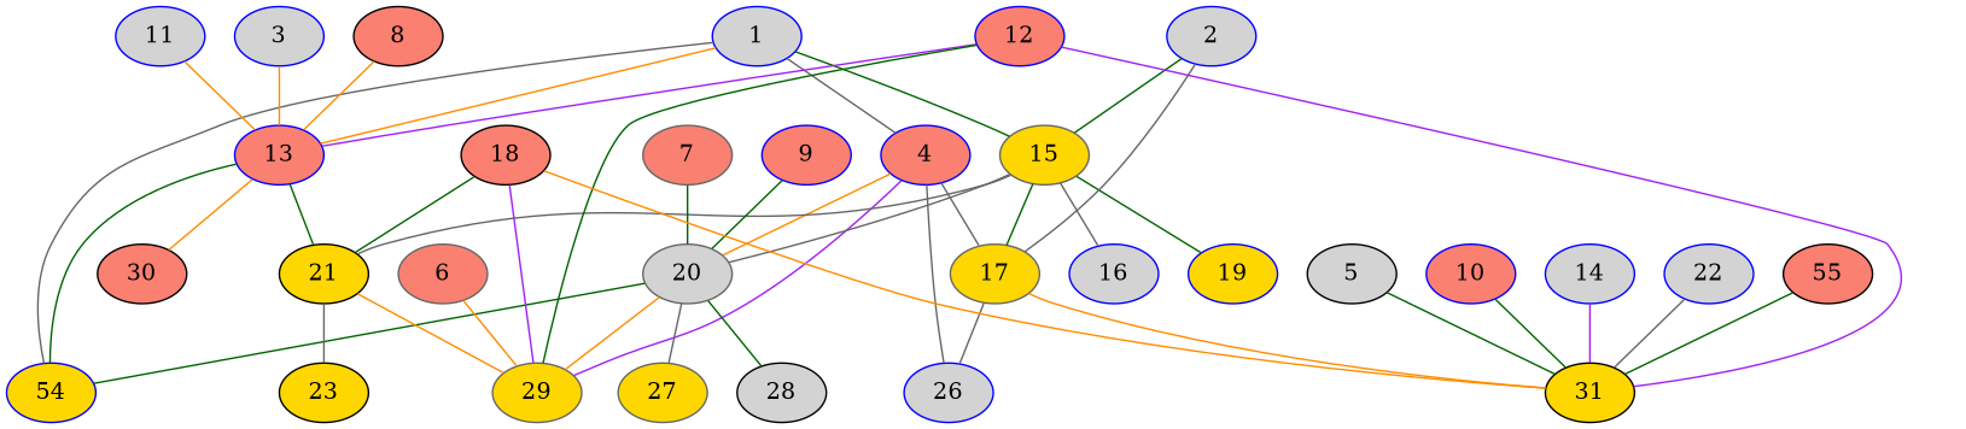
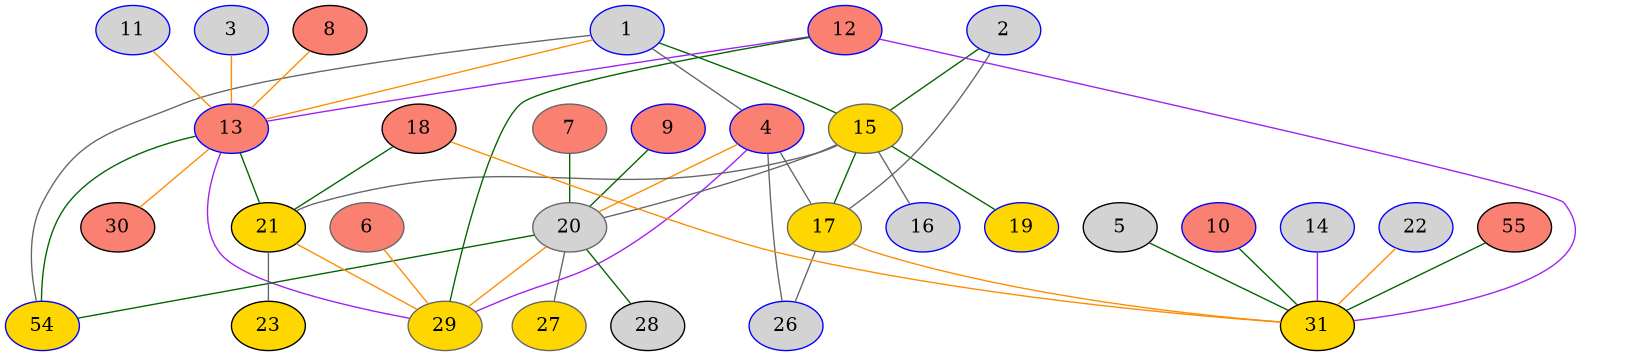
  graph {
    node [color=blue fillcolor=salmon style=filled]
    edge [color=darkgreen weight=1.0]
    4
    1 [fillcolor=lightgrey]
    13
    15 [color=gray40 fillcolor=gold]
    n5 [fillcolor=gold label=54]
    17 [color=gray40 fillcolor=gold]
    20 [color=gray40 fillcolor=lightgrey]
    26 [fillcolor=lightgrey]
    29 [color=gray40 fillcolor=gold]
    21 [color=black fillcolor=gold]
    30 [color=black]
    16 [fillcolor=lightgrey]
    19 [fillcolor=gold]
    2 [fillcolor=lightgrey]
    31 [color=black fillcolor=gold]
    3 [fillcolor=lightgrey]
    27 [color=gray40 fillcolor=gold]
    28 [color=black fillcolor=lightgrey]
    5 [color=black fillcolor=lightgrey]
    6 [color=gray40]
    7 [color=gray40]
    8 [color=black]
    9
    10
    11 [fillcolor=lightgrey]
    12
    23 [color=black fillcolor=gold]
    14 [fillcolor=lightgrey]
    18 [color=black]
    22 [fillcolor=lightgrey]
    n31 [color=black label=55]
    4 -- 17 [color=gray40]
    4 -- 20 [color=darkorange]
    4 -- 26 [color=gray40]
    4 -- 29 [color=purple weight=2.0]
    1 -- 4 [color=gray40]
    1 -- 13 [color=darkorange]
    1 -- 15
    1 -- n5 [color=gray40]
    13 -- n5
    13 -- 21
    13 -- 30 [color=darkorange]
    15 -- 17
    15 -- 20 [color=gray40]
    15 -- 21 [color=gray40]
    15 -- 16 [color=gray40]
    15 -- 19
    17 -- 26 [color=gray40]
    17 -- 31 [color=darkorange]
    20 -- n5
    20 -- 29 [color=darkorange]
    20 -- 27 [color=gray40]
    20 -- 28
    21 -- 29 [color=darkorange]
    21 -- 23 [color=gray40]
    2 -- 15
    2 -- 17 [color=gray40]
    3 -- 13 [color=darkorange]
    5 -- 31
    6 -- 29 [color=darkorange]
    7 -- 20
    8 -- 13 [color=darkorange]
    9 -- 20
    10 -- 31
    11 -- 13 [color=darkorange]
    12 -- 13 [color=purple]
    12 -- 29
    12 -- 31 [color=purple weight=2.0]
    14 -- 31 [color=purple]
-   18 -- 29 [color=purple]
+   13 -- 29 [color=purple]
    18 -- 21
    18 -- 31 [color=darkorange]
-   22 -- 31 [color=gray40]
+   22 -- 31 [color=darkorange]
    n31 -- 31
  }
